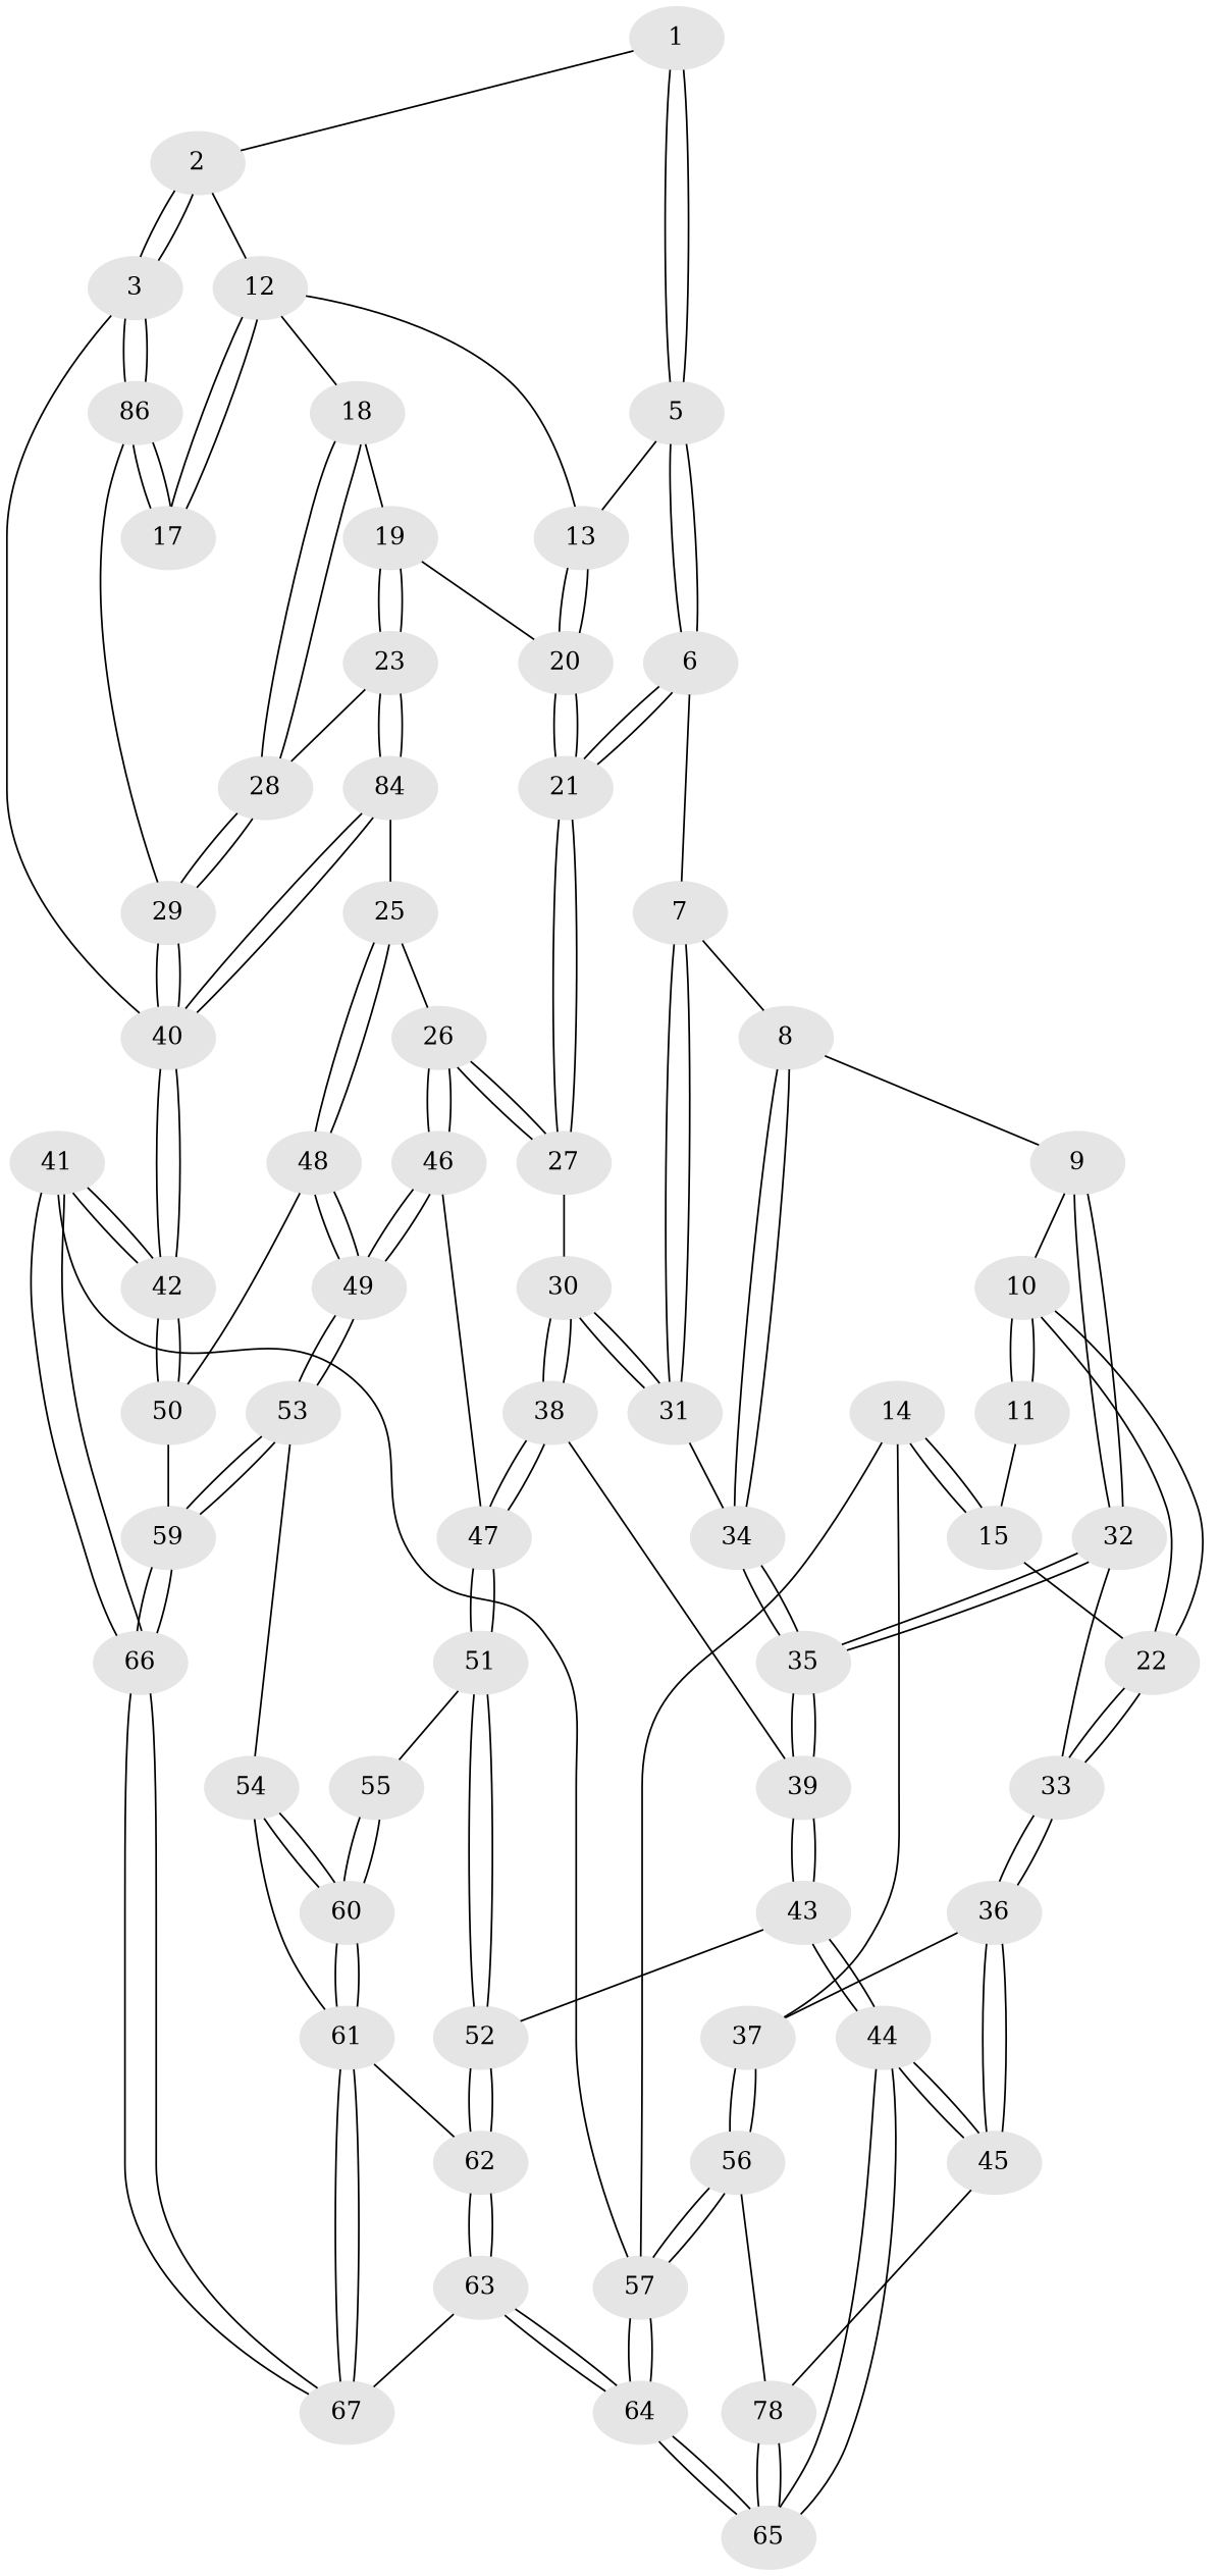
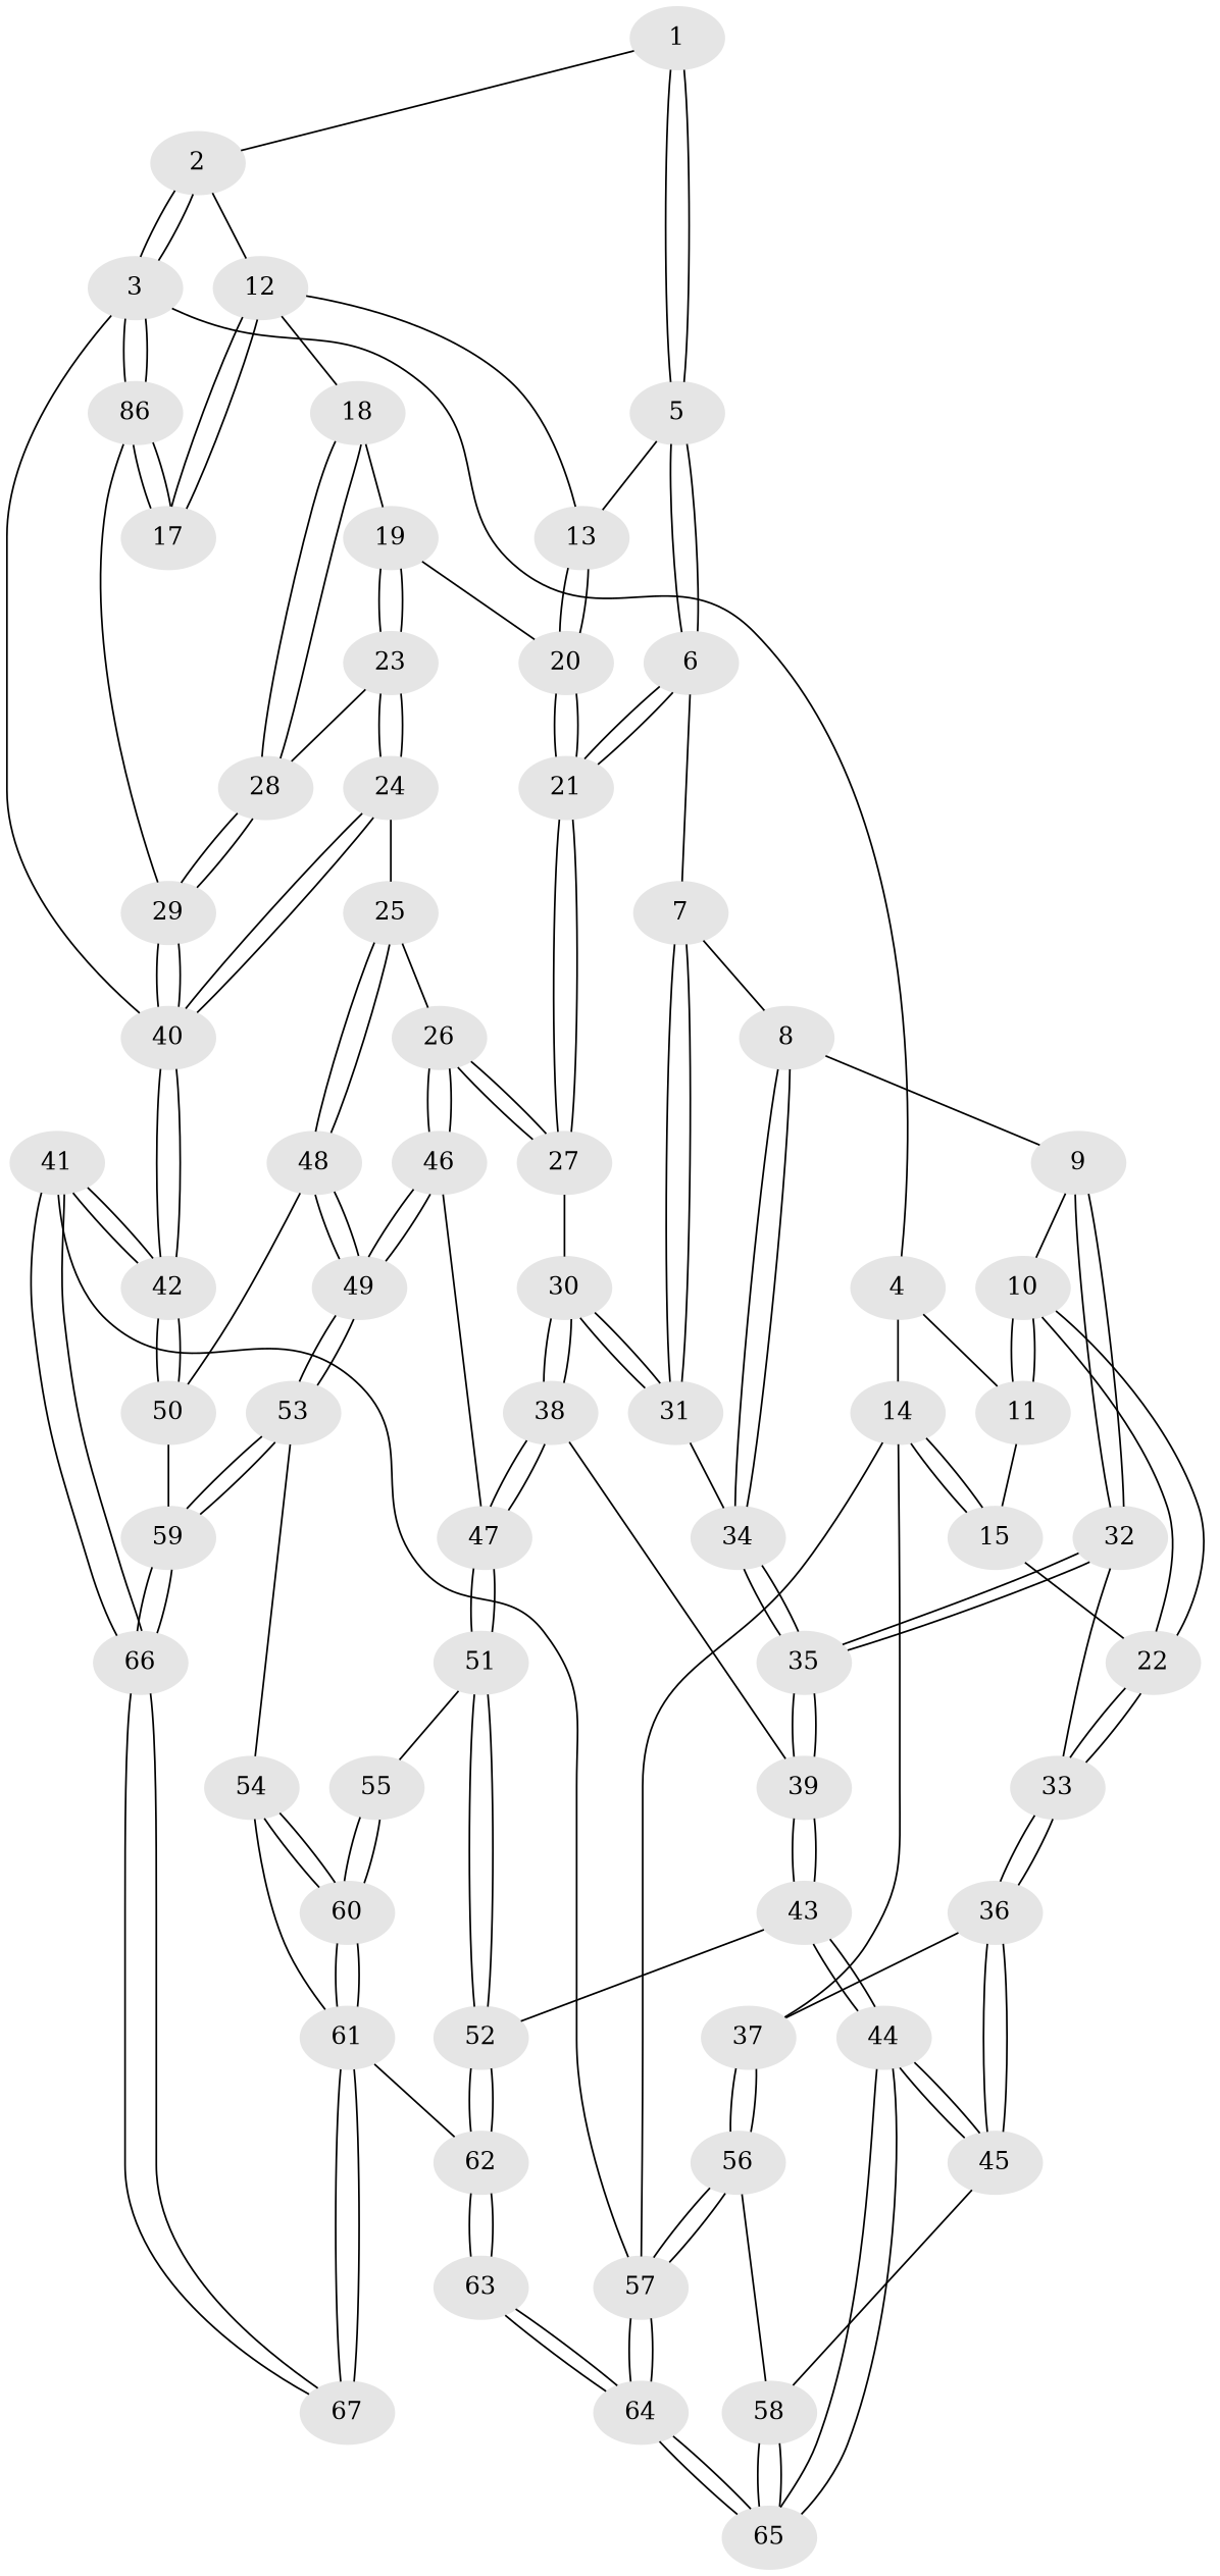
  graph {
    node [color=gray90 style=filled]
    1
    2
    5
    3
    12
    6
    13
+   4
    n9 [label=86]
    40
    17
    18
    11
    14
    29
    41
    57
    42
    66
    15
    37
    7
    21
    20
    8
    31
    27
    9
    34
    10
    32
    35
    22
    33
    56
    64
    19
    28
    23
-   24 [label=84]
+   24
    30
    36
    25
    26
    48
    46
    50
    49
    47
    38
    39
    45
    43
-   58 [label=78]
+   58
    51
    44
    52
    67
    59
    65
    62
    53
    55
    54
    60
    63
    61
    1 -- 2
    1 -- 5
    1 -- 5
    2 -- 3
    2 -- 3
    2 -- 12
    5 -- 6
    5 -- 6
    5 -- 13
+   3 -- 4
    3 -- n9
    3 -- n9
    3 -- 40
    12 -- 13
    12 -- 17
    12 -- 17
    12 -- 18
    6 -- 7
    6 -- 21
    6 -- 21
    13 -- 20
    13 -- 20
+   4 -- 11
+   4 -- 14
    n9 -- 17
    n9 -- 17
    n9 -- 29
    40 -- 42
    40 -- 42
    18 -- 19
    18 -- 28
    18 -- 28
    11 -- 15
    14 -- 57
    14 -- 15
    14 -- 15
    14 -- 37
    29 -- 40
    29 -- 40
    41 -- 57
    41 -- 42
    41 -- 42
    41 -- 66
    41 -- 66
    57 -- 64
    57 -- 64
    42 -- 50
    42 -- 50
    66 -- 67
    66 -- 67
    15 -- 22
    37 -- 56
    37 -- 56
    7 -- 8
    7 -- 31
    7 -- 31
    21 -- 27
    21 -- 27
    20 -- 21
    20 -- 21
    8 -- 9
    8 -- 34
    8 -- 34
    31 -- 34
    27 -- 30
    9 -- 10
    9 -- 32
    9 -- 32
    34 -- 35
    34 -- 35
    10 -- 11
    10 -- 11
    10 -- 22
    10 -- 22
    32 -- 35
    32 -- 35
    32 -- 33
    35 -- 39
    35 -- 39
    22 -- 33
    22 -- 33
    33 -- 36
    33 -- 36
    56 -- 57
    56 -- 57
    56 -- 58
    64 -- 65
    64 -- 65
    19 -- 20
    19 -- 23
    19 -- 23
    28 -- 29
    28 -- 29
    23 -- 28
    23 -- 24
    23 -- 24
    24 -- 40
    24 -- 40
    24 -- 25
    30 -- 31
    30 -- 31
    30 -- 38
    30 -- 38
    36 -- 37
    36 -- 45
    36 -- 45
    25 -- 26
    25 -- 48
    25 -- 48
    26 -- 27
    26 -- 27
    26 -- 46
    26 -- 46
    48 -- 50
    48 -- 49
    48 -- 49
    46 -- 49
    46 -- 49
    46 -- 47
    50 -- 59
    49 -- 53
    49 -- 53
    47 -- 51
    47 -- 51
    38 -- 47
    38 -- 47
    38 -- 39
    39 -- 43
    39 -- 43
    45 -- 58
    43 -- 44
    43 -- 44
    43 -- 52
    58 -- 65
    58 -- 65
    51 -- 52
    51 -- 52
    51 -- 55
    44 -- 45
    44 -- 45
    44 -- 65
    44 -- 65
    52 -- 62
    52 -- 62
    59 -- 66
    59 -- 66
    62 -- 63
    62 -- 63
    53 -- 59
    53 -- 59
    53 -- 54
    55 -- 60
    55 -- 60
    54 -- 60
    54 -- 60
    54 -- 61
    60 -- 61
    60 -- 61
    63 -- 64
    63 -- 64
-   63 -- 67
    61 -- 67
    61 -- 67
    61 -- 62
  }
